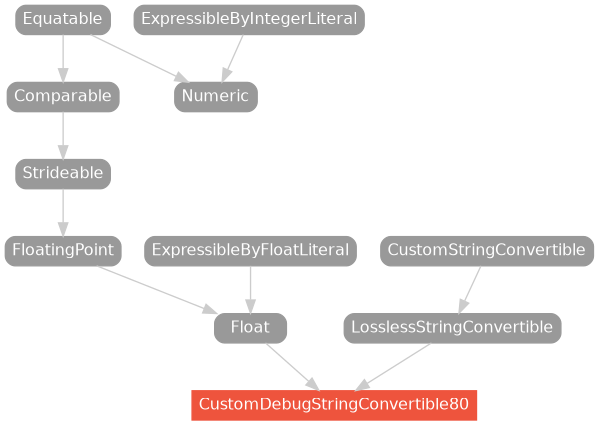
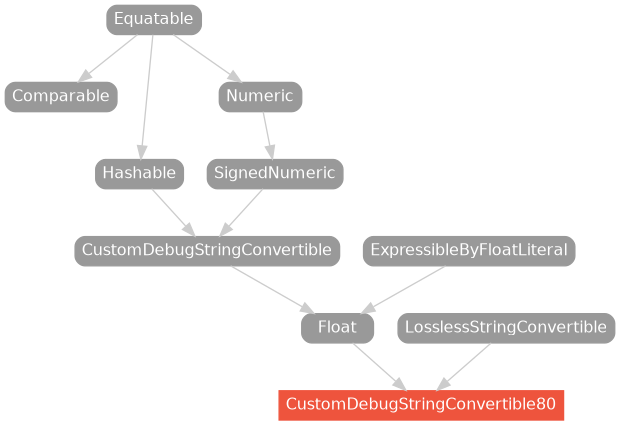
  strict digraph {
    node [color="#999999" fillcolor="#999999" fontcolor=white fontname=Helvetica fontsize=12 margin="0.07,0.05" shape=box style="filled,rounded"]
    edge [color="#cccccc"]
    n1 [color="#ee543d" fillcolor="#ee543d" height=0.3 label=CustomDebugStringConvertible80 style=filled]
    n2 [height=0.3 label=Float]
    Comparable [height=0.3]
-   Strideable [height=0.3]
-   FloatingPoint [height=0.3]
-   CustomStringConvertible [height=0.3]
+   FloatingPoint [height=0.3 label=CustomDebugStringConvertible]
    LosslessStringConvertible [height=0.3]
    Equatable [height=0.3]
+   Hashable [height=0.3]
    Numeric [height=0.3]
+   SignedNumeric [height=0.3]
    ExpressibleByFloatLiteral [height=0.3]
-   ExpressibleByIntegerLiteral [height=0.3]
    subgraph sub_1 {
      rank=max
      n1
    }
    n2 -> n1
-   Comparable -> Strideable
-   Strideable -> FloatingPoint
    FloatingPoint -> n2
-   CustomStringConvertible -> LosslessStringConvertible
    LosslessStringConvertible -> n1
    Equatable -> Comparable
+   Equatable -> Hashable
    Equatable -> Numeric
+   Hashable -> FloatingPoint
+   Numeric -> SignedNumeric
+   SignedNumeric -> FloatingPoint
    ExpressibleByFloatLiteral -> n2
-   ExpressibleByIntegerLiteral -> Numeric
  }
